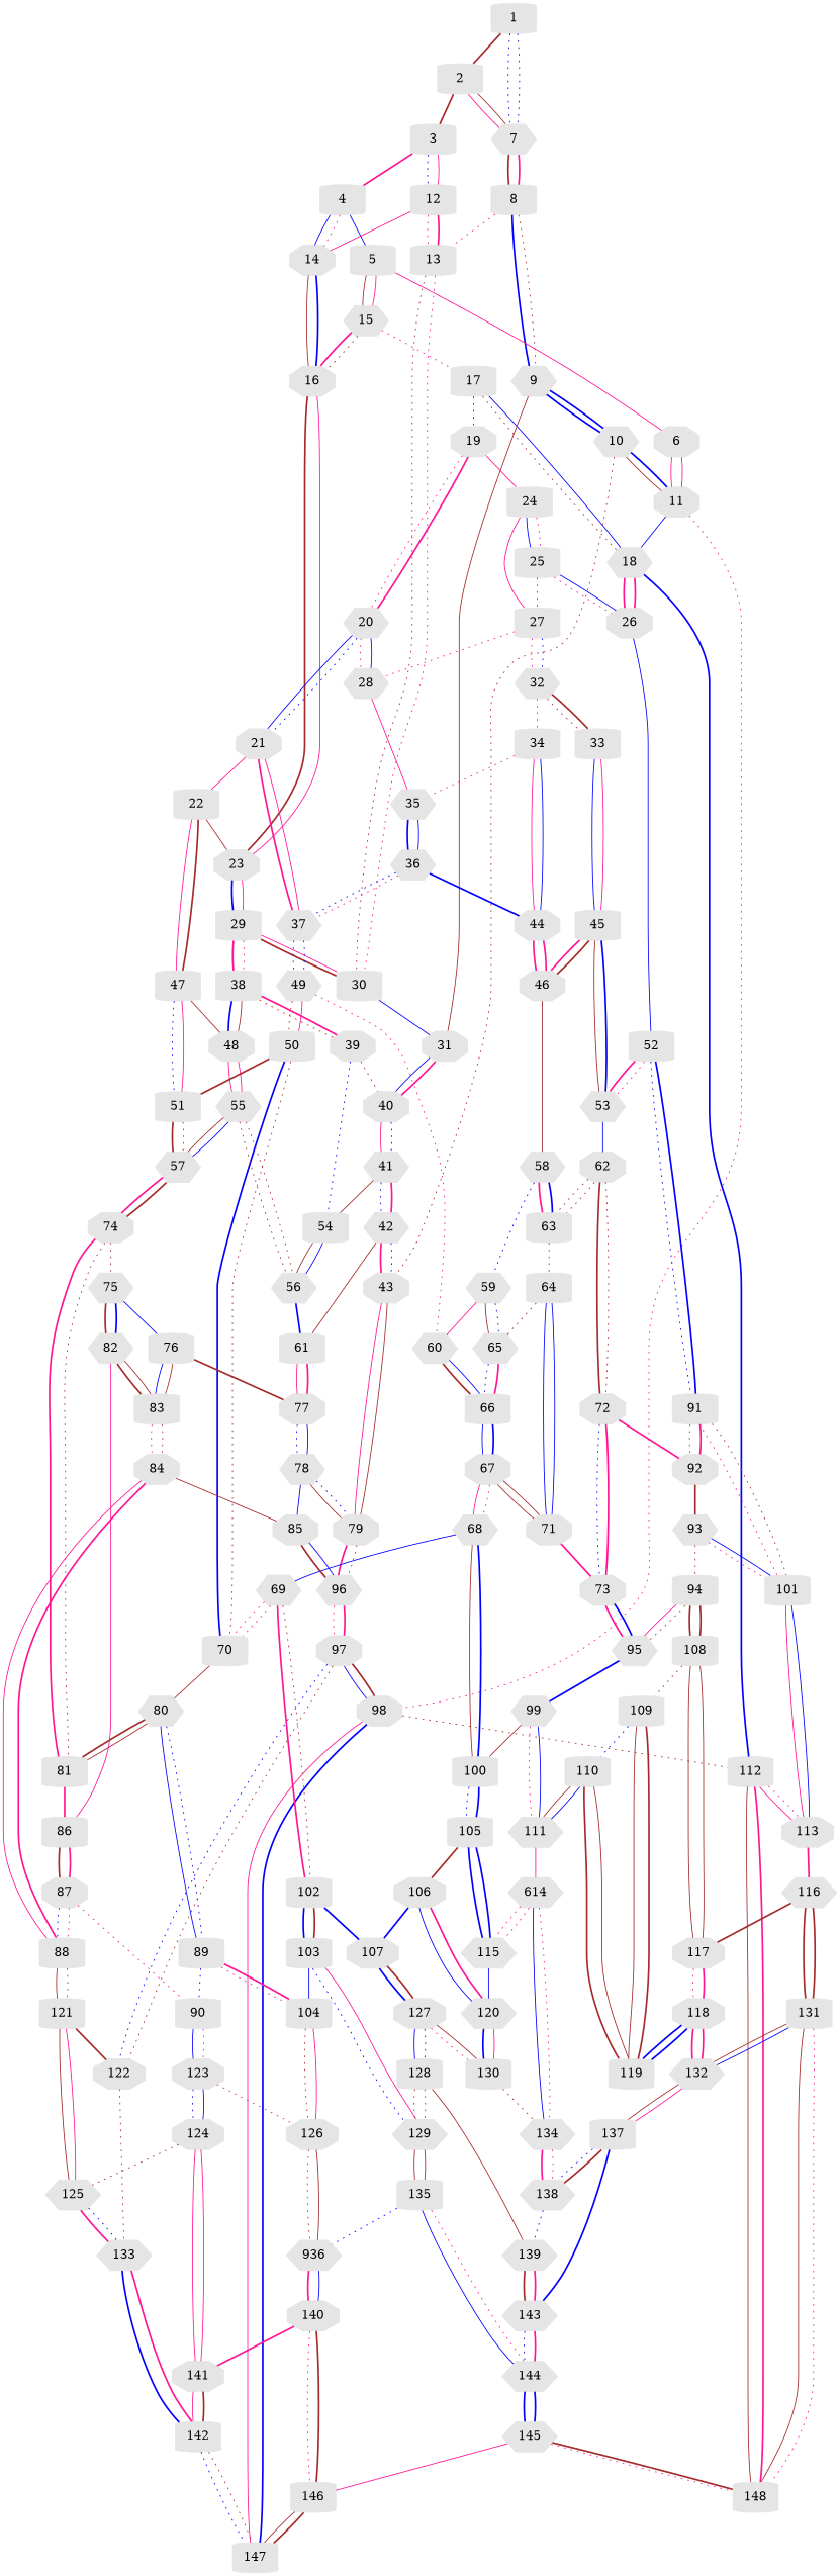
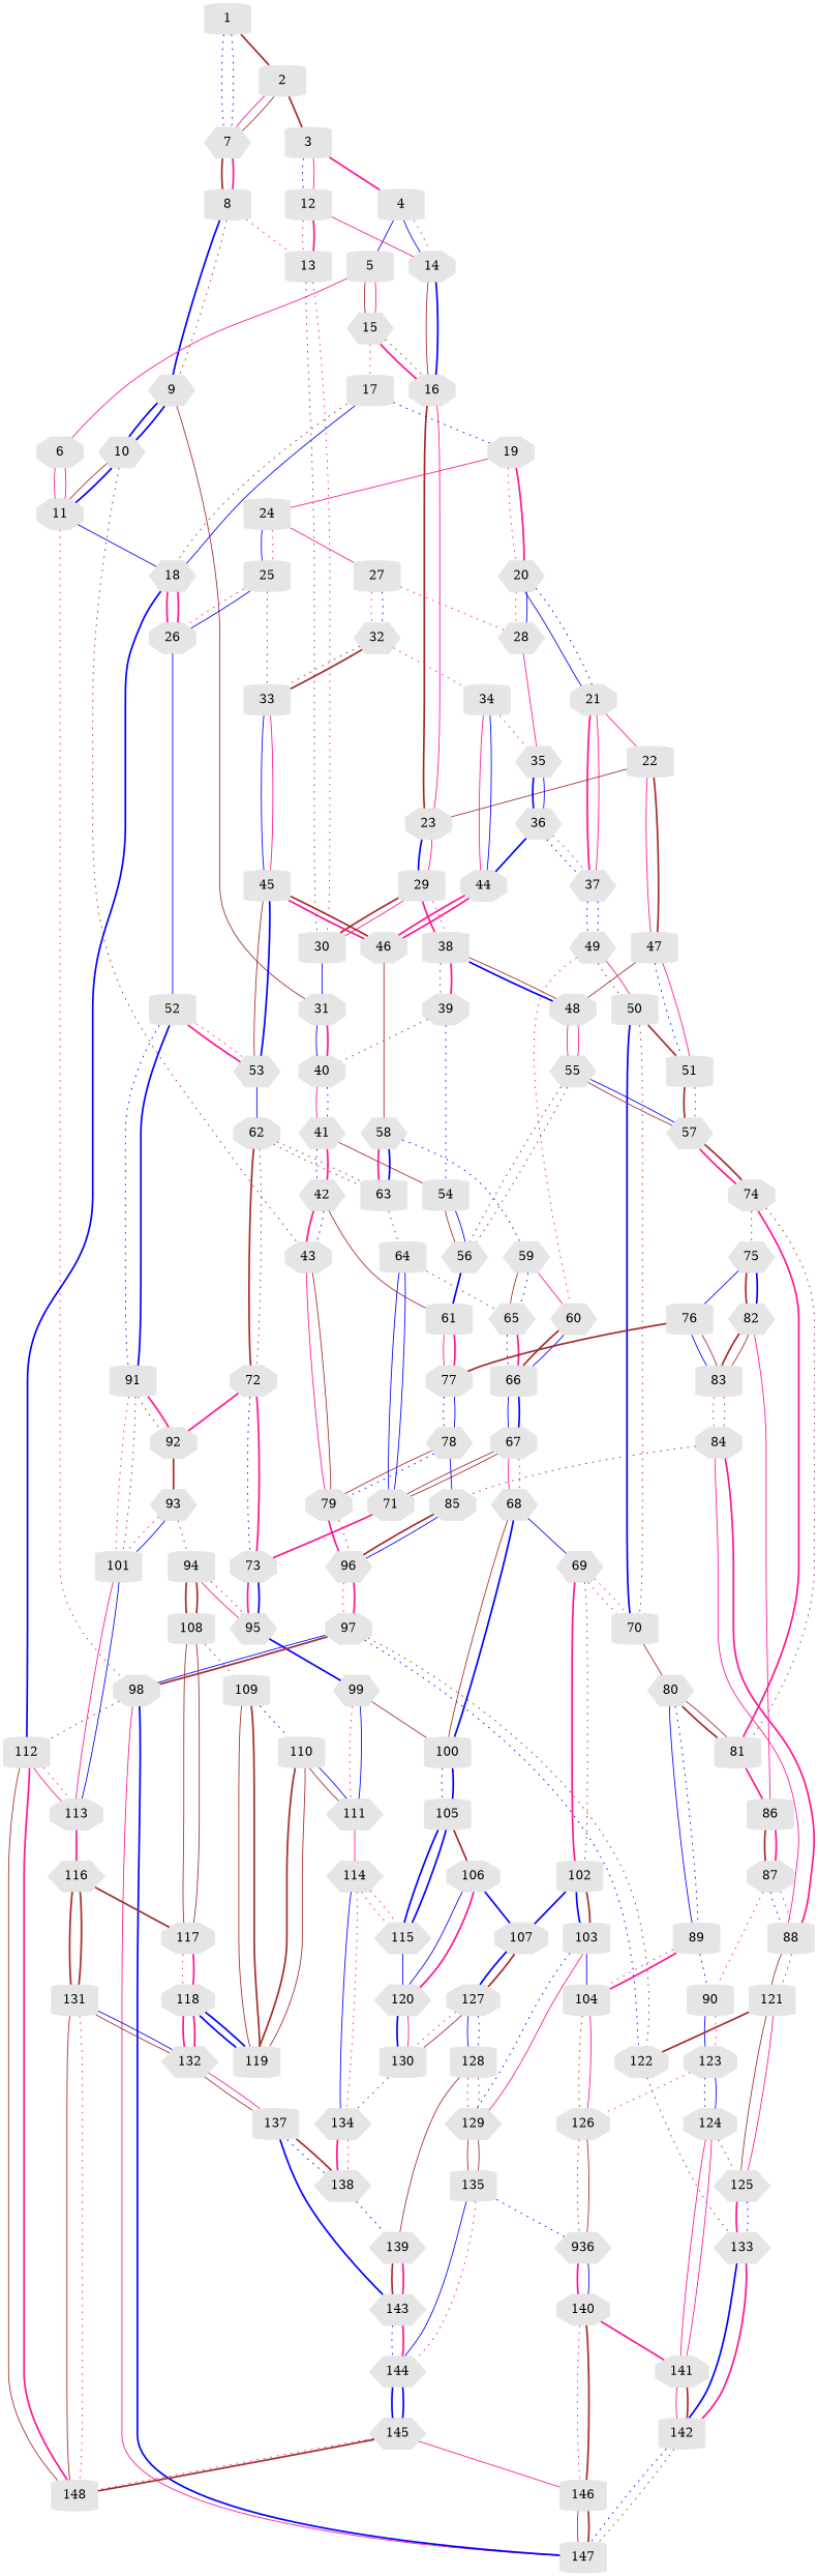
  graph {
    node [color=gray90 shape=cylinder style=filled]
    edge [color=deeppink style=solid]
    1
    2
    7 [shape=hexagon]
    3
    8
    4
    12
    5
    14 [shape=octagon]
    13
    6 [shape=octagon]
    15 [shape=hexagon]
    16 [shape=octagon]
    11 [shape=octagon]
    17
    18 [shape=hexagon]
    98 [shape=octagon]
    9 [shape=hexagon]
    10 [shape=hexagon]
    31 [shape=octagon]
    30
    43 [shape=octagon]
    40 [shape=octagon]
    79 [shape=octagon]
    26 [shape=octagon]
    112
    147
    23 [shape=octagon]
    19 [shape=octagon]
    29
    20 [shape=hexagon]
    24
    52
    113 [shape=octagon]
    148
    21 [shape=octagon]
    28 [shape=hexagon]
    25
    27
    22
    37 [shape=hexagon]
    35 [shape=hexagon]
    47
    49 [shape=hexagon]
    48 [shape=octagon]
    51
    38
    33
    32 [shape=hexagon]
    45
    53 [shape=hexagon]
    91
    34
    36 [shape=hexagon]
    39 [shape=octagon]
    41 [shape=hexagon]
    44 [shape=octagon]
    46 [shape=octagon]
    50
    60 [shape=hexagon]
    54
    55 [shape=hexagon]
    56 [shape=hexagon]
    42 [shape=hexagon]
    61
    77 [shape=octagon]
    96 [shape=hexagon]
    58 [shape=hexagon]
    62 [shape=octagon]
    59 [shape=hexagon]
    63
    57 [shape=hexagon]
    70
    66
    80 [shape=hexagon]
    74 [shape=octagon]
    92 [shape=octagon]
    101
    72 [shape=octagon]
    75 [shape=hexagon]
    81
    65 [shape=hexagon]
    64
    67 [shape=octagon]
    78 [shape=hexagon]
    73 [shape=octagon]
    71 [shape=octagon]
    68 [shape=hexagon]
    69 [shape=hexagon]
    100
    102
    105
    103
    107 [shape=octagon]
    89
    95 [shape=hexagon]
    93 [shape=hexagon]
    99 [shape=hexagon]
    76
    82 [shape=hexagon]
    86
    83
    84 [shape=octagon]
    85 [shape=octagon]
    97 [shape=octagon]
    90
    104
    87 [shape=octagon]
    88
    121
    123 [shape=octagon]
    122 [shape=octagon]
    125 [shape=hexagon]
    126 [shape=octagon]
    124 [shape=octagon]
    94
    108
    109
    117 [shape=octagon]
    111 [shape=hexagon]
    133 [shape=hexagon]
-   114 [shape=hexagon label=614]
+   114 [shape=hexagon]
    106 [shape=octagon]
    115 [shape=hexagon]
    116 [shape=hexagon]
    129 [shape=hexagon]
    127 [shape=octagon]
    135
    n129 [label=936 shape=hexagon]
    120 [shape=hexagon]
    130
    128
    110
    119
    118 [shape=octagon]
    134 [shape=hexagon]
    131
    138 [shape=hexagon]
    132 [shape=hexagon]
    137
    142
    141 [shape=octagon]
    140 [shape=octagon]
    139 [shape=hexagon]
    143 [shape=hexagon]
    144 [shape=hexagon]
    145 [shape=hexagon]
    146
    1 -- 2 [color=brown style=bold]
    1 -- 7 [color=blue style=dotted]
    1 -- 7 [color=blue style=dotted]
    2 -- 7
    2 -- 7 [color=brown]
    2 -- 3 [color=brown style=bold]
    7 -- 8 [color=brown style=bold]
    7 -- 8 [style=bold]
    3 -- 4 [style=bold]
    3 -- 12 [color=blue style=dotted]
    3 -- 12
    8 -- 13 [style=dotted]
    8 -- 9 [color=blue style=bold]
    8 -- 9 [color=brown style=dotted]
    4 -- 5 [color=blue]
    4 -- 14 [color=blue]
    4 -- 14 [style=dotted]
    12 -- 14
    12 -- 13 [style=dotted]
    12 -- 13 [style=bold]
    5 -- 6
    5 -- 15 [color=brown]
    5 -- 15
    14 -- 16 [color=brown]
    14 -- 16 [color=blue style=bold]
    13 -- 30 [color=brown style=dotted]
    13 -- 30 [style=dotted]
    6 -- 11
    6 -- 11
    15 -- 16 [style=bold]
    15 -- 16 [color=brown style=dotted]
    15 -- 17 [style=dotted]
    16 -- 23 [color=brown style=bold]
    16 -- 23
    11 -- 18 [color=blue]
    11 -- 98 [style=dotted]
    17 -- 18 [color=brown style=dotted]
    17 -- 18 [color=blue]
    17 -- 19 [color=blue style=dotted]
    18 -- 26 [style=bold]
    18 -- 26 [style=bold]
    18 -- 112 [color=blue style=bold]
    98 -- 112 [color=brown style=dotted]
    98 -- 147
    98 -- 147 [color=blue style=bold]
    9 -- 10 [color=blue style=bold]
    9 -- 10 [color=blue style=bold]
    9 -- 31 [color=brown]
    10 -- 11 [color=brown]
    10 -- 11 [color=blue style=bold]
    10 -- 43 [color=brown style=dotted]
    31 -- 40 [color=blue]
    31 -- 40 [style=bold]
    30 -- 31 [color=blue]
    43 -- 79
    43 -- 79 [color=brown]
    40 -- 41
    40 -- 41 [color=blue style=dotted]
    79 -- 96 [style=bold]
    79 -- 96 [color=brown style=dotted]
    26 -- 52 [color=blue]
    112 -- 113
    112 -- 113 [style=dotted]
    112 -- 148 [color=brown]
    112 -- 148 [style=bold]
    23 -- 29 [color=blue style=bold]
    23 -- 29
    19 -- 20 [style=dotted]
    19 -- 20 [style=bold]
    19 -- 24
    29 -- 30 [color=brown style=bold]
    29 -- 30
    29 -- 38 [style=bold]
    29 -- 38 [style=dotted]
    20 -- 21 [color=blue]
    20 -- 21 [color=blue style=dotted]
    20 -- 28 [style=dotted]
    20 -- 28 [color=blue]
    24 -- 25 [color=blue]
    24 -- 25 [style=dotted]
    24 -- 27
    52 -- 53 [style=bold]
    52 -- 53 [style=dotted]
    52 -- 91 [color=blue style=dotted]
    52 -- 91 [color=blue style=bold]
    113 -- 116 [style=bold]
    21 -- 22
    21 -- 37 [style=bold]
    21 -- 37
    28 -- 35
    25 -- 26 [style=dotted]
    25 -- 26 [color=blue]
-   25 -- 27 [color=brown style=dotted]
+   25 -- 33 [color=brown style=dotted]
    27 -- 28 [style=dotted]
    27 -- 32 [style=dotted]
    27 -- 32 [color=blue style=dotted]
    22 -- 23 [color=brown]
    22 -- 47
    22 -- 47 [color=brown style=bold]
    37 -- 49 [color=blue style=dotted]
    37 -- 49 [color=blue style=dotted]
    35 -- 36 [color=blue style=bold]
    35 -- 36 [color=blue]
    47 -- 48 [color=brown]
    47 -- 51 [color=blue style=dotted]
    47 -- 51
    49 -- 50 [color=brown style=dotted]
    49 -- 50
    49 -- 60 [style=dotted]
    48 -- 55
    48 -- 55
    51 -- 57 [color=brown style=bold]
    51 -- 57 [color=brown style=dotted]
    38 -- 48 [color=blue style=bold]
    38 -- 48 [color=brown]
    38 -- 39 [color=brown style=dotted]
    38 -- 39 [style=bold]
    33 -- 45 [color=blue]
    33 -- 45
    32 -- 33 [color=brown style=dotted]
    32 -- 33 [color=brown style=bold]
    32 -- 34 [style=dotted]
    45 -- 53 [color=brown]
    45 -- 53 [color=blue style=bold]
    45 -- 46 [style=bold]
    45 -- 46 [color=brown style=bold]
    53 -- 62 [color=blue]
    91 -- 92 [color=brown style=dotted]
    91 -- 92 [style=bold]
    91 -- 101 [style=dotted]
    91 -- 101 [color=brown style=dotted]
    34 -- 35 [style=dotted]
    34 -- 44
    34 -- 44 [color=blue]
    36 -- 37 [color=blue style=dotted]
    36 -- 37 [style=dotted]
    36 -- 44 [color=blue style=bold]
    39 -- 40 [color=brown style=dotted]
    39 -- 54 [color=blue style=dotted]
    41 -- 54 [color=brown]
    41 -- 42 [color=blue style=dotted]
    41 -- 42 [style=bold]
    44 -- 46 [style=bold]
    44 -- 46 [style=bold]
    46 -- 58 [color=brown]
    50 -- 51 [color=brown style=bold]
    50 -- 70 [color=blue style=bold]
    50 -- 70 [color=brown style=dotted]
    60 -- 66 [color=brown style=bold]
    60 -- 66 [color=blue]
    54 -- 56 [color=brown]
    54 -- 56 [color=blue]
    55 -- 56 [color=brown style=dotted]
    55 -- 56 [color=brown style=dotted]
    55 -- 57 [color=brown]
    55 -- 57 [color=blue]
    56 -- 61 [color=blue style=bold]
    42 -- 43 [style=bold]
    42 -- 43 [color=blue style=dotted]
    42 -- 61 [color=brown]
    61 -- 77
    61 -- 77 [style=bold]
    77 -- 78 [color=blue style=dotted]
    77 -- 78 [color=blue]
    96 -- 97 [style=dotted]
    96 -- 97 [style=bold]
    58 -- 59 [color=blue style=dotted]
    58 -- 63 [style=bold]
    58 -- 63 [color=blue style=bold]
    62 -- 63 [color=brown style=dotted]
    62 -- 63 [color=brown style=dotted]
    62 -- 72 [color=brown style=bold]
    62 -- 72 [color=brown style=dotted]
    59 -- 60
    59 -- 65 [color=brown]
    59 -- 65 [color=blue style=dotted]
    63 -- 64 [color=brown style=dotted]
    57 -- 74 [style=bold]
    57 -- 74 [color=brown style=bold]
    70 -- 80 [color=brown]
    66 -- 67 [color=blue]
    66 -- 67 [color=blue style=bold]
    80 -- 81 [color=brown style=bold]
    80 -- 81 [color=brown]
    80 -- 89 [color=blue]
    80 -- 89 [color=blue style=dotted]
    74 -- 75 [color=brown style=dotted]
    74 -- 81 [style=bold]
    74 -- 81 [color=brown style=dotted]
    92 -- 93 [color=brown style=bold]
    101 -- 113
    101 -- 113 [color=blue]
    72 -- 92 [style=bold]
    72 -- 73 [color=blue style=dotted]
    72 -- 73 [style=bold]
    75 -- 76 [color=blue]
    75 -- 82 [color=brown style=bold]
    75 -- 82 [color=blue style=bold]
    81 -- 86 [style=bold]
    65 -- 66 [color=blue style=dotted]
    65 -- 66 [style=bold]
    64 -- 65 [color=brown style=dotted]
    64 -- 71 [color=blue]
    64 -- 71 [color=blue]
    67 -- 71 [color=brown]
    67 -- 71 [color=brown]
    67 -- 68
    67 -- 68 [style=dotted]
    78 -- 79 [color=brown]
    78 -- 79 [color=blue style=dotted]
    78 -- 85 [color=blue]
    73 -- 95 [style=bold]
    73 -- 95 [color=blue style=bold]
    71 -- 73 [style=bold]
    68 -- 69 [color=blue]
    68 -- 100 [color=brown]
    68 -- 100 [color=blue style=bold]
    69 -- 70 [style=dotted]
    69 -- 70 [style=dotted]
    69 -- 102 [style=bold]
    69 -- 102 [color=brown style=dotted]
    100 -- 105 [color=blue style=dotted]
    100 -- 105 [color=blue style=bold]
    102 -- 103 [color=blue style=bold]
    102 -- 103 [color=brown style=bold]
    102 -- 107 [color=blue style=bold]
    105 -- 106 [color=brown style=bold]
    105 -- 115 [color=blue style=bold]
    105 -- 115 [color=blue style=bold]
    103 -- 104 [color=blue]
    103 -- 129 [color=blue style=dotted]
    103 -- 129
    107 -- 127 [color=blue style=bold]
    107 -- 127 [color=brown style=bold]
    89 -- 90 [color=blue style=dotted]
    89 -- 104 [style=dotted]
    89 -- 104 [style=bold]
    95 -- 99 [color=blue style=bold]
    93 -- 101 [style=dotted]
    93 -- 101 [color=blue]
    93 -- 94 [color=brown style=dotted]
    99 -- 100 [color=brown]
    99 -- 111 [style=dotted]
    99 -- 111 [color=blue]
    76 -- 77 [color=brown style=bold]
    76 -- 83 [color=blue]
    76 -- 83 [color=brown]
    82 -- 86
    82 -- 83 [color=brown style=bold]
    82 -- 83 [color=brown]
    86 -- 87 [color=brown style=bold]
    86 -- 87 [style=bold]
    83 -- 84 [style=dotted]
    83 -- 84 [color=brown style=dotted]
-   84 -- 85 [color=brown]
+   84 -- 85 [color=brown style=dotted]
    84 -- 88
    84 -- 88 [style=bold]
    85 -- 96 [color=brown style=bold]
    85 -- 96 [color=blue]
    97 -- 98 [color=blue]
    97 -- 98 [color=brown style=bold]
    97 -- 122 [color=blue style=dotted]
    97 -- 122 [color=brown style=dotted]
    90 -- 123 [color=blue]
    90 -- 123 [style=dotted]
    104 -- 126 [color=brown style=dotted]
    104 -- 126
    87 -- 90 [style=dotted]
    87 -- 88 [color=blue style=dotted]
    87 -- 88 [style=dotted]
    88 -- 121 [color=brown]
    88 -- 121 [color=brown style=dotted]
    121 -- 122 [color=brown style=bold]
    121 -- 125 [color=brown]
    121 -- 125
    123 -- 126 [style=dotted]
    123 -- 124 [color=blue style=dotted]
    123 -- 124 [color=blue]
    122 -- 133 [color=brown style=dotted]
    125 -- 133 [style=bold]
    125 -- 133 [color=blue style=dotted]
    126 -- n129 [color=brown style=dotted]
    126 -- n129 [color=brown]
    124 -- 125 [color=brown style=dotted]
    124 -- 141
    124 -- 141
    94 -- 95
    94 -- 95 [color=brown style=dotted]
    94 -- 108 [color=brown style=bold]
    94 -- 108 [color=brown style=bold]
    108 -- 109 [color=brown style=dotted]
    108 -- 117 [color=brown]
    108 -- 117 [color=brown]
    109 -- 110 [color=blue style=dotted]
    109 -- 119 [color=brown]
    109 -- 119 [color=brown style=bold]
    117 -- 118 [style=dotted]
    117 -- 118 [style=bold]
    111 -- 114
    133 -- 142 [color=blue style=bold]
    133 -- 142 [style=bold]
    114 -- 115 [style=dotted]
    114 -- 115 [style=dotted]
    114 -- 134 [color=blue]
    114 -- 134 [style=dotted]
    106 -- 107 [color=blue style=bold]
    106 -- 120 [color=blue]
    106 -- 120 [style=bold]
    115 -- 120 [color=blue]
    116 -- 117 [color=brown style=bold]
    116 -- 131 [color=brown style=bold]
    116 -- 131 [color=brown style=bold]
    129 -- 135 [color=brown]
    129 -- 135 [color=brown]
    127 -- 130 [style=dotted]
    127 -- 130 [color=brown]
    127 -- 128 [color=blue]
    127 -- 128 [color=blue style=dotted]
    135 -- n129 [color=blue style=dotted]
    135 -- 144 [color=blue]
    135 -- 144 [style=dotted]
    n129 -- 140 [style=bold]
    n129 -- 140 [color=blue]
    120 -- 130 [color=blue style=bold]
    120 -- 130
    130 -- 134 [color=brown style=dotted]
    128 -- 129 [color=brown style=dotted]
    128 -- 129 [color=brown style=dotted]
    128 -- 139 [color=brown]
    110 -- 111 [color=brown]
    110 -- 111 [color=blue]
    110 -- 119 [color=brown style=bold]
    110 -- 119 [color=brown]
    118 -- 119 [color=blue style=bold]
    118 -- 119 [color=blue style=bold]
    118 -- 132 [style=bold]
    118 -- 132 [style=bold]
    134 -- 138 [style=bold]
    134 -- 138 [style=dotted]
    131 -- 148 [color=brown]
    131 -- 148 [style=dotted]
    131 -- 132 [color=brown]
    131 -- 132 [color=blue]
    138 -- 139 [color=blue style=dotted]
    132 -- 137 [color=brown]
    132 -- 137
    137 -- 138 [color=blue style=dotted]
    137 -- 138 [color=brown style=bold]
    137 -- 143 [color=blue style=bold]
    142 -- 147 [color=blue style=dotted]
    142 -- 147 [color=brown style=dotted]
    141 -- 142
    141 -- 142 [color=brown style=bold]
    140 -- 141 [style=bold]
    140 -- 146 [style=dotted]
    140 -- 146 [color=brown style=bold]
    139 -- 143 [color=brown style=bold]
    139 -- 143 [style=bold]
    143 -- 144 [color=blue style=dotted]
    143 -- 144 [style=bold]
    144 -- 145 [color=blue style=bold]
    144 -- 145 [color=blue style=bold]
    145 -- 148 [style=dotted]
    145 -- 148 [color=brown style=bold]
    145 -- 146
    146 -- 147 [color=brown]
    146 -- 147 [color=brown style=bold]
  }
